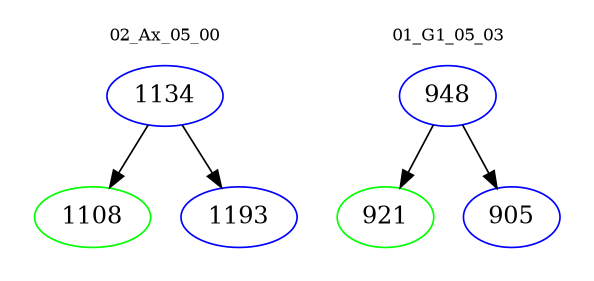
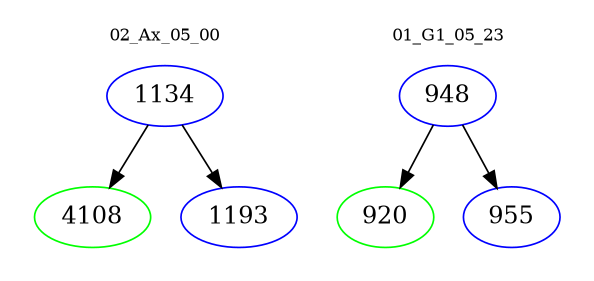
  digraph {
    node [color=blue]
    edge [color=black]
    n1 [label=1134]
-   n2 [color=green label=1108]
+   n2 [color=green label=4108]
    n3 [label=1193]
    n4 [label=948]
-   n5 [color=green label=921]
-   n6 [label=905]
+   n5 [color=green label=920]
+   n6 [label=955]
    subgraph cluster_1 {
      color=white
      fontsize=10
      label="02_Ax_05_00"
      n1
      n2
      n3
    }
    subgraph cluster_2 {
      color=white
      fontsize=10
-     label="01_G1_05_03"
+     label="01_G1_05_23"
      n4
      n5
      n6
    }
    n1 -> n2
    n1 -> n3
    n4 -> n5
    n4 -> n6
  }
